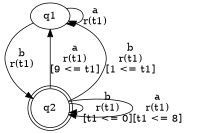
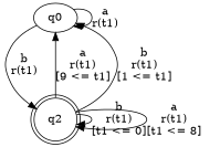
  digraph {
    fontname="DejaVu Serif"
    node [fontname="DejaVu Serif"]
    edge [fontname="DejaVu Serif"]
-   n1 [label=q1]
+   n1 [label=q0]
    n2 [label=q2 shape=doublecircle]
    n1 -> n1 [label="a\nr(t1)\n"]
    n1 -> n2 [label="b\nr(t1)\n"]
    n2 -> n1 [label="a\nr(t1)\n[9 <= t1]"]
    n2 -> n1 [label="b\nr(t1)\n[1 <= t1]"]
    n2 -> n2 [label="b\nr(t1)\n[t1 <= 0]"]
    n2 -> n2 [label="a\nr(t1)\n[t1 <= 8]"]
  }
